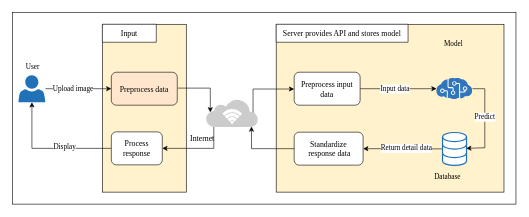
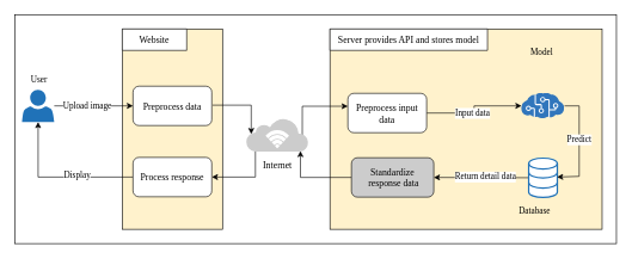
  <mxCell id="0" />
  <mxCell id="1" parent="0" />
  <mxCell id="2" value="" style="rounded=0;whiteSpace=wrap;html=1;" parent="1" vertex="1"><mxGeometry x="20" y="20" width="840" height="320" as="geometry" /></mxCell>
  <mxCell id="3" value="" style="rounded=0;whiteSpace=wrap;html=1;fillColor=#fff2cc;" parent="1" vertex="1"><mxGeometry x="170" y="40" width="140" height="280" as="geometry" /></mxCell>
  <mxCell id="4" value="" style="verticalLabelPosition=bottom;verticalAlign=top;html=1;shape=mxgraph.basic.rect;fillColor2=none;strokeWidth=1;size=20;indent=5;" parent="1" vertex="1"><mxGeometry x="170" y="40" width="90" height="30" as="geometry" /></mxCell>
- <mxCell id="5" value="&lt;font face=&quot;Times New Roman&quot; style=&quot;font-size: 13px&quot;&gt;Input&lt;/font&gt;" style="text;html=1;strokeColor=none;fillColor=none;align=center;verticalAlign=middle;whiteSpace=wrap;rounded=0;" parent="1" vertex="1"><mxGeometry x="195" y="45" width="40" height="20" as="geometry" /></mxCell>
+ <mxCell id="5" value="&lt;font face=&quot;Times New Roman&quot; style=&quot;font-size: 13px&quot;&gt;Website&lt;/font&gt;" style="text;html=1;strokeColor=none;fillColor=none;align=center;verticalAlign=middle;whiteSpace=wrap;rounded=0;" parent="1" vertex="1"><mxGeometry x="195" y="45" width="40" height="20" as="geometry" /></mxCell>
  <mxCell id="6" style="edgeStyle=orthogonalEdgeStyle;rounded=0;orthogonalLoop=1;jettySize=auto;html=1;entryX=0.06;entryY=0.5;entryDx=0;entryDy=0;entryPerimeter=0;" edge="1" parent="1"><mxGeometry relative="1" as="geometry"><mxPoint x="296" y="146.5" as="sourcePoint" /><mxPoint x="350.1" y="187" as="targetPoint" /><Array as="points"><mxPoint x="350" y="147" /></Array></mxGeometry></mxCell>
- <mxCell id="7" value="&lt;font face=&quot;Times New Roman&quot; style=&quot;font-size: 13px&quot;&gt;Preprocess data&lt;/font&gt;" style="rounded=1;whiteSpace=wrap;html=1;fillColor=#ffe6cc;" parent="1" vertex="1"><mxGeometry x="185" y="120" width="110" height="55" as="geometry" /></mxCell>
+ <mxCell id="7" value="&lt;font face=&quot;Times New Roman&quot; style=&quot;font-size: 13px&quot;&gt;Preprocess data&lt;/font&gt;" style="rounded=1;whiteSpace=wrap;html=1;" parent="1" vertex="1"><mxGeometry x="185" y="120" width="110" height="55" as="geometry" /></mxCell>
  <mxCell id="8" style="edgeStyle=orthogonalEdgeStyle;rounded=0;orthogonalLoop=1;jettySize=auto;html=1;" edge="1" parent="1" source="10" target="31"><mxGeometry relative="1" as="geometry" /></mxCell>
  <mxCell id="9" value="Display" style="edgeLabel;html=1;align=center;verticalAlign=middle;resizable=0;points=[];fontFamily=Times New Roman;fontSize=12;" vertex="1" connectable="0" parent="8"><mxGeometry x="-0.246" y="-3" relative="1" as="geometry"><mxPoint as="offset" /></mxGeometry></mxCell>
- <mxCell id="10" value="&lt;font face=&quot;Times New Roman&quot; style=&quot;font-size: 13px&quot;&gt;Process response&lt;/font&gt;" style="rounded=1;whiteSpace=wrap;html=1;" parent="1" vertex="1"><mxGeometry x="185" y="219.5" width="85" height="55" as="geometry" /></mxCell>
+ <mxCell id="10" value="&lt;font face=&quot;Times New Roman&quot; style=&quot;font-size: 13px&quot;&gt;Process response&lt;/font&gt;" style="rounded=1;whiteSpace=wrap;html=1;" parent="1" vertex="1"><mxGeometry x="185" y="219.5" width="110" height="55" as="geometry" /></mxCell>
  <mxCell id="11" value="" style="rounded=0;whiteSpace=wrap;html=1;fillColor=#fff2cc;" parent="1" vertex="1"><mxGeometry x="460" y="40" width="380" height="280" as="geometry" /></mxCell>
  <mxCell id="12" style="edgeStyle=orthogonalEdgeStyle;rounded=0;orthogonalLoop=1;jettySize=auto;html=1;exitX=1;exitY=0.5;exitDx=0;exitDy=0;" edge="1" parent="1" source="14" target="24"><mxGeometry relative="1" as="geometry" /></mxCell>
  <mxCell id="13" value="Input data" style="edgeLabel;html=1;align=center;verticalAlign=middle;resizable=0;points=[];fontSize=12;fontFamily=Times New Roman;" vertex="1" connectable="0" parent="12"><mxGeometry x="-0.247" y="1" relative="1" as="geometry"><mxPoint x="9" y="1" as="offset" /></mxGeometry></mxCell>
- <mxCell id="14" value="&lt;font face=&quot;Times New Roman&quot; style=&quot;font-size: 13px&quot;&gt;Preprocess input &lt;br&gt;data&lt;/font&gt;" style="rounded=1;whiteSpace=wrap;html=1;" parent="1" vertex="1"><mxGeometry x="490" y="120" width="110" height="55" as="geometry" /></mxCell>
+ <mxCell id="14" value="&lt;font face=&quot;Times New Roman&quot; style=&quot;font-size: 13px&quot;&gt;Preprocess input &lt;br&gt;data&lt;/font&gt;" style="rounded=1;whiteSpace=wrap;html=1;" parent="1" vertex="1"><mxGeometry x="485" y="130" width="110" height="55" as="geometry" /></mxCell>
  <mxCell id="15" style="edgeStyle=orthogonalEdgeStyle;rounded=0;orthogonalLoop=1;jettySize=auto;html=1;entryX=0.88;entryY=1;entryDx=0;entryDy=0;entryPerimeter=0;" edge="1" parent="1" source="16" target="27"><mxGeometry relative="1" as="geometry" /></mxCell>
- <mxCell id="16" value="&lt;font face=&quot;Times New Roman&quot; style=&quot;font-size: 13px&quot;&gt;Standardize&lt;br&gt;&amp;nbsp;response data&lt;/font&gt;" style="rounded=1;whiteSpace=wrap;html=1;" parent="1" vertex="1"><mxGeometry x="490" y="220" width="115" height="55" as="geometry" /></mxCell>
+ <mxCell id="16" value="&lt;font face=&quot;Times New Roman&quot; style=&quot;font-size: 13px&quot;&gt;Standardize&lt;br&gt;&amp;nbsp;response data&lt;/font&gt;" style="rounded=1;whiteSpace=wrap;html=1;fillColor=#cccccc;" parent="1" vertex="1"><mxGeometry x="490" y="220" width="115" height="55" as="geometry" /></mxCell>
  <mxCell id="17" value="" style="verticalLabelPosition=bottom;verticalAlign=top;html=1;shape=mxgraph.basic.rect;fillColor2=none;strokeWidth=1;size=20;indent=5;" parent="1" vertex="1"><mxGeometry x="460" y="40" width="220" height="30" as="geometry" /></mxCell>
  <mxCell id="18" value="&lt;font face=&quot;Times New Roman&quot; style=&quot;font-size: 13px&quot;&gt;Server provides API and stores model&lt;/font&gt;" style="text;html=1;strokeColor=none;fillColor=none;align=center;verticalAlign=middle;whiteSpace=wrap;rounded=0;" parent="1" vertex="1"><mxGeometry x="460" y="45" width="220" height="20" as="geometry" /></mxCell>
  <mxCell id="19" style="rounded=0;orthogonalLoop=1;jettySize=auto;html=1;entryX=1;entryY=0.5;entryDx=0;entryDy=0;" edge="1" parent="1" source="21" target="16"><mxGeometry relative="1" as="geometry" /></mxCell>
  <mxCell id="20" value="Return detail data" style="edgeLabel;html=1;align=center;verticalAlign=middle;resizable=0;points=[];fontSize=12;fontFamily=Times New Roman;" vertex="1" connectable="0" parent="19"><mxGeometry x="0.411" y="-1" relative="1" as="geometry"><mxPoint x="31.5" y="0.37" as="offset" /></mxGeometry></mxCell>
  <mxCell id="21" value="" style="html=1;verticalLabelPosition=bottom;align=center;labelBackgroundColor=#ffffff;verticalAlign=top;strokeWidth=2;shadow=0;dashed=0;shape=mxgraph.ios7.icons.data;strokeColor=#2072B8;" parent="1" vertex="1"><mxGeometry x="737.5" y="220.5" width="40" height="55" as="geometry" /></mxCell>
  <mxCell id="22" style="edgeStyle=orthogonalEdgeStyle;rounded=0;orthogonalLoop=1;jettySize=auto;html=1;entryX=0.988;entryY=0.482;entryDx=0;entryDy=0;entryPerimeter=0;" edge="1" parent="1" source="24" target="21"><mxGeometry relative="1" as="geometry"><Array as="points"><mxPoint x="808" y="148" /><mxPoint x="808" y="246" /></Array></mxGeometry></mxCell>
  <mxCell id="23" value="Predict" style="edgeLabel;html=1;align=center;verticalAlign=middle;resizable=0;points=[];fontSize=12;fontFamily=Times New Roman;" vertex="1" connectable="0" parent="22"><mxGeometry x="-0.267" y="-1" relative="1" as="geometry"><mxPoint y="11.99" as="offset" /></mxGeometry></mxCell>
  <mxCell id="24" value="" style="aspect=fixed;html=1;points=[];align=center;image;fontSize=14;image=img/lib/mscae/Cognitive_Services.svg;strokeColor=#000000;strokeWidth=2;fillColor=#006FD1;" parent="1" vertex="1"><mxGeometry x="727.49" y="129.5" width="60.02" height="36" as="geometry" /></mxCell>
  <mxCell id="25" style="edgeStyle=orthogonalEdgeStyle;rounded=0;orthogonalLoop=1;jettySize=auto;html=1;exitX=0.14;exitY=1;exitDx=0;exitDy=0;exitPerimeter=0;entryX=1;entryY=0.5;entryDx=0;entryDy=0;" edge="1" parent="1" source="27" target="10"><mxGeometry relative="1" as="geometry" /></mxCell>
  <mxCell id="26" style="edgeStyle=orthogonalEdgeStyle;rounded=0;orthogonalLoop=1;jettySize=auto;html=1;exitX=0.91;exitY=0.5;exitDx=0;exitDy=0;exitPerimeter=0;" edge="1" parent="1" source="27" target="14"><mxGeometry relative="1" as="geometry"><Array as="points"><mxPoint x="421" y="148" /></Array></mxGeometry></mxCell>
  <mxCell id="27" value="" style="html=1;outlineConnect=0;fillColor=#CCCCCC;gradientColor=none;gradientDirection=north;strokeWidth=2;shape=mxgraph.networks.cloud;fontColor=#ffffff;strokeColor=#CCCCCC;" parent="1" vertex="1"><mxGeometry x="344" y="165.5" width="85" height="45" as="geometry" /></mxCell>
  <mxCell id="28" value="" style="html=1;verticalLabelPosition=bottom;align=center;labelBackgroundColor=#ffffff;verticalAlign=top;strokeWidth=2;shadow=0;dashed=0;shape=mxgraph.ios7.icons.wifi;pointerEvents=1;fontSize=14;fillColor=#FFFFFF;strokeColor=#FFFFFF;" parent="1" vertex="1"><mxGeometry x="371.5" y="182.5" width="30" height="23" as="geometry" /></mxCell>
  <mxCell id="29" style="rounded=0;orthogonalLoop=1;jettySize=auto;html=1;entryX=0;entryY=0.5;entryDx=0;entryDy=0;fontSize=14;" parent="1" source="31" target="7" edge="1"><mxGeometry relative="1" as="geometry" /></mxCell>
  <mxCell id="30" value="&lt;font face=&quot;Times New Roman&quot; style=&quot;font-size: 12px&quot;&gt;Upload image&lt;/font&gt;" style="edgeLabel;html=1;align=center;verticalAlign=middle;resizable=0;points=[];" vertex="1" connectable="0" parent="29"><mxGeometry x="-0.182" y="1" relative="1" as="geometry"><mxPoint y="1" as="offset" /></mxGeometry></mxCell>
  <mxCell id="31" value="" style="pointerEvents=1;shadow=0;dashed=0;html=1;strokeColor=none;labelPosition=center;verticalLabelPosition=bottom;verticalAlign=top;outlineConnect=0;align=center;shape=mxgraph.office.users.user;fontSize=14;fillColor=#2072B8;" parent="1" vertex="1"><mxGeometry x="30" y="125" width="45" height="45" as="geometry" /></mxCell>
  <mxCell id="32" value="&lt;font style=&quot;font-size: 12px&quot; face=&quot;Times New Roman&quot;&gt;User&lt;/font&gt;" style="text;html=1;strokeColor=none;fillColor=none;align=center;verticalAlign=middle;whiteSpace=wrap;rounded=0;" vertex="1" parent="1"><mxGeometry x="34" y="101" width="40" height="20" as="geometry" /></mxCell>
- <mxCell id="33" value="&lt;font style=&quot;font-size: 13px&quot; face=&quot;Times New Roman&quot;&gt;Internet&lt;/font&gt;" style="text;html=1;strokeColor=none;fillColor=none;align=center;verticalAlign=middle;whiteSpace=wrap;rounded=0;" vertex="1" parent="1"><mxGeometry x="317" y="221" width="40" height="20" as="geometry" /></mxCell>
+ <mxCell id="33" value="&lt;font style=&quot;font-size: 13px&quot; face=&quot;Times New Roman&quot;&gt;Internet&lt;/font&gt;" style="text;html=1;strokeColor=none;fillColor=none;align=center;verticalAlign=middle;whiteSpace=wrap;rounded=0;" vertex="1" parent="1"><mxGeometry x="367" y="221" width="40" height="20" as="geometry" /></mxCell>
  <mxCell id="34" value="Database" style="text;html=1;strokeColor=none;fillColor=none;align=center;verticalAlign=middle;whiteSpace=wrap;rounded=0;fontFamily=Times New Roman;fontSize=12;" vertex="1" parent="1"><mxGeometry x="726" y="285" width="40" height="20" as="geometry" /></mxCell>
  <mxCell id="35" value="Model" style="text;html=1;strokeColor=none;fillColor=none;align=center;verticalAlign=middle;whiteSpace=wrap;rounded=0;fontFamily=Times New Roman;fontSize=12;" vertex="1" parent="1"><mxGeometry x="736" y="63" width="40" height="20" as="geometry" /></mxCell>
